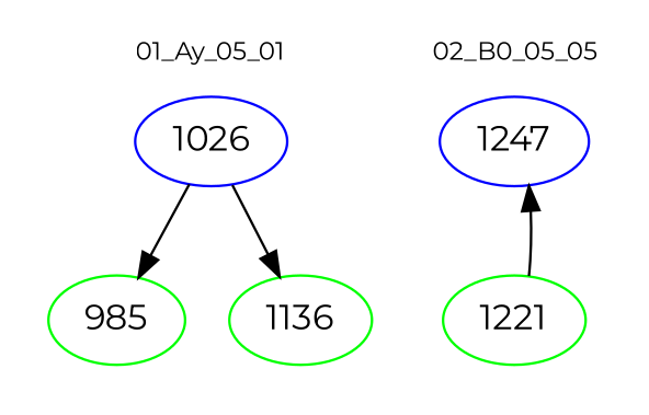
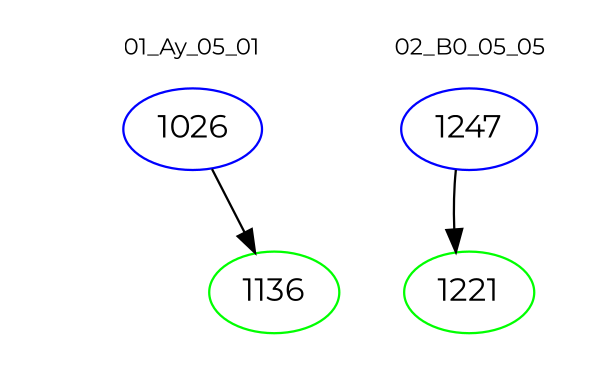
  digraph {
    fontname=Montserrat
    node [color=green fontname=Montserrat]
    edge [color=black fontname=Montserrat]
    n1 [color=blue label=1026]
-   n2 [label=985]
    n3 [label=1136]
    n4 [color=blue label=1247]
    n5 [label=1221]
    subgraph cluster_1 {
      color=white
      fontsize=10
      label="01_Ay_05_01"
      n1
-     n2
      n3
    }
    subgraph cluster_2 {
      color=white
      fontsize=10
      label="02_B0_05_05"
      n4
      n5
    }
-   n1 -> n2
    n1 -> n3
-   n5 -> n4
+   n4 -> n5
  }
